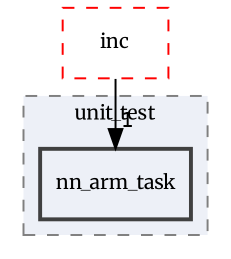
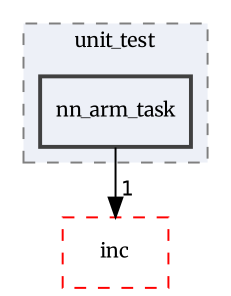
  digraph {
    compound=true
    fontname=Merriweather
    node [fillcolor="#edf0f7" fontname=Merriweather fontsize=10 shape=box]
    n1 [color=grey25 label=nn_arm_task style="filled,bold,"]
    n2 [color=red label=inc style="dashed,"]
    subgraph cluster_1 {
      bgcolor="#edf0f7"
      fontsize=10
      label=unit_test
      pencolor=grey50
      style="filled,dashed,"
      n1
    }
-   n2 -> n1 [fontname=Merriweather fontsize=10 headlabel=1 labeldistance=1.5 labelfontname=Helvetica labelfontsize=10]
+   n1 -> n2 [fontname=Merriweather fontsize=10 headlabel=1 labeldistance=1.5 labelfontname=Helvetica labelfontsize=10]
  }
